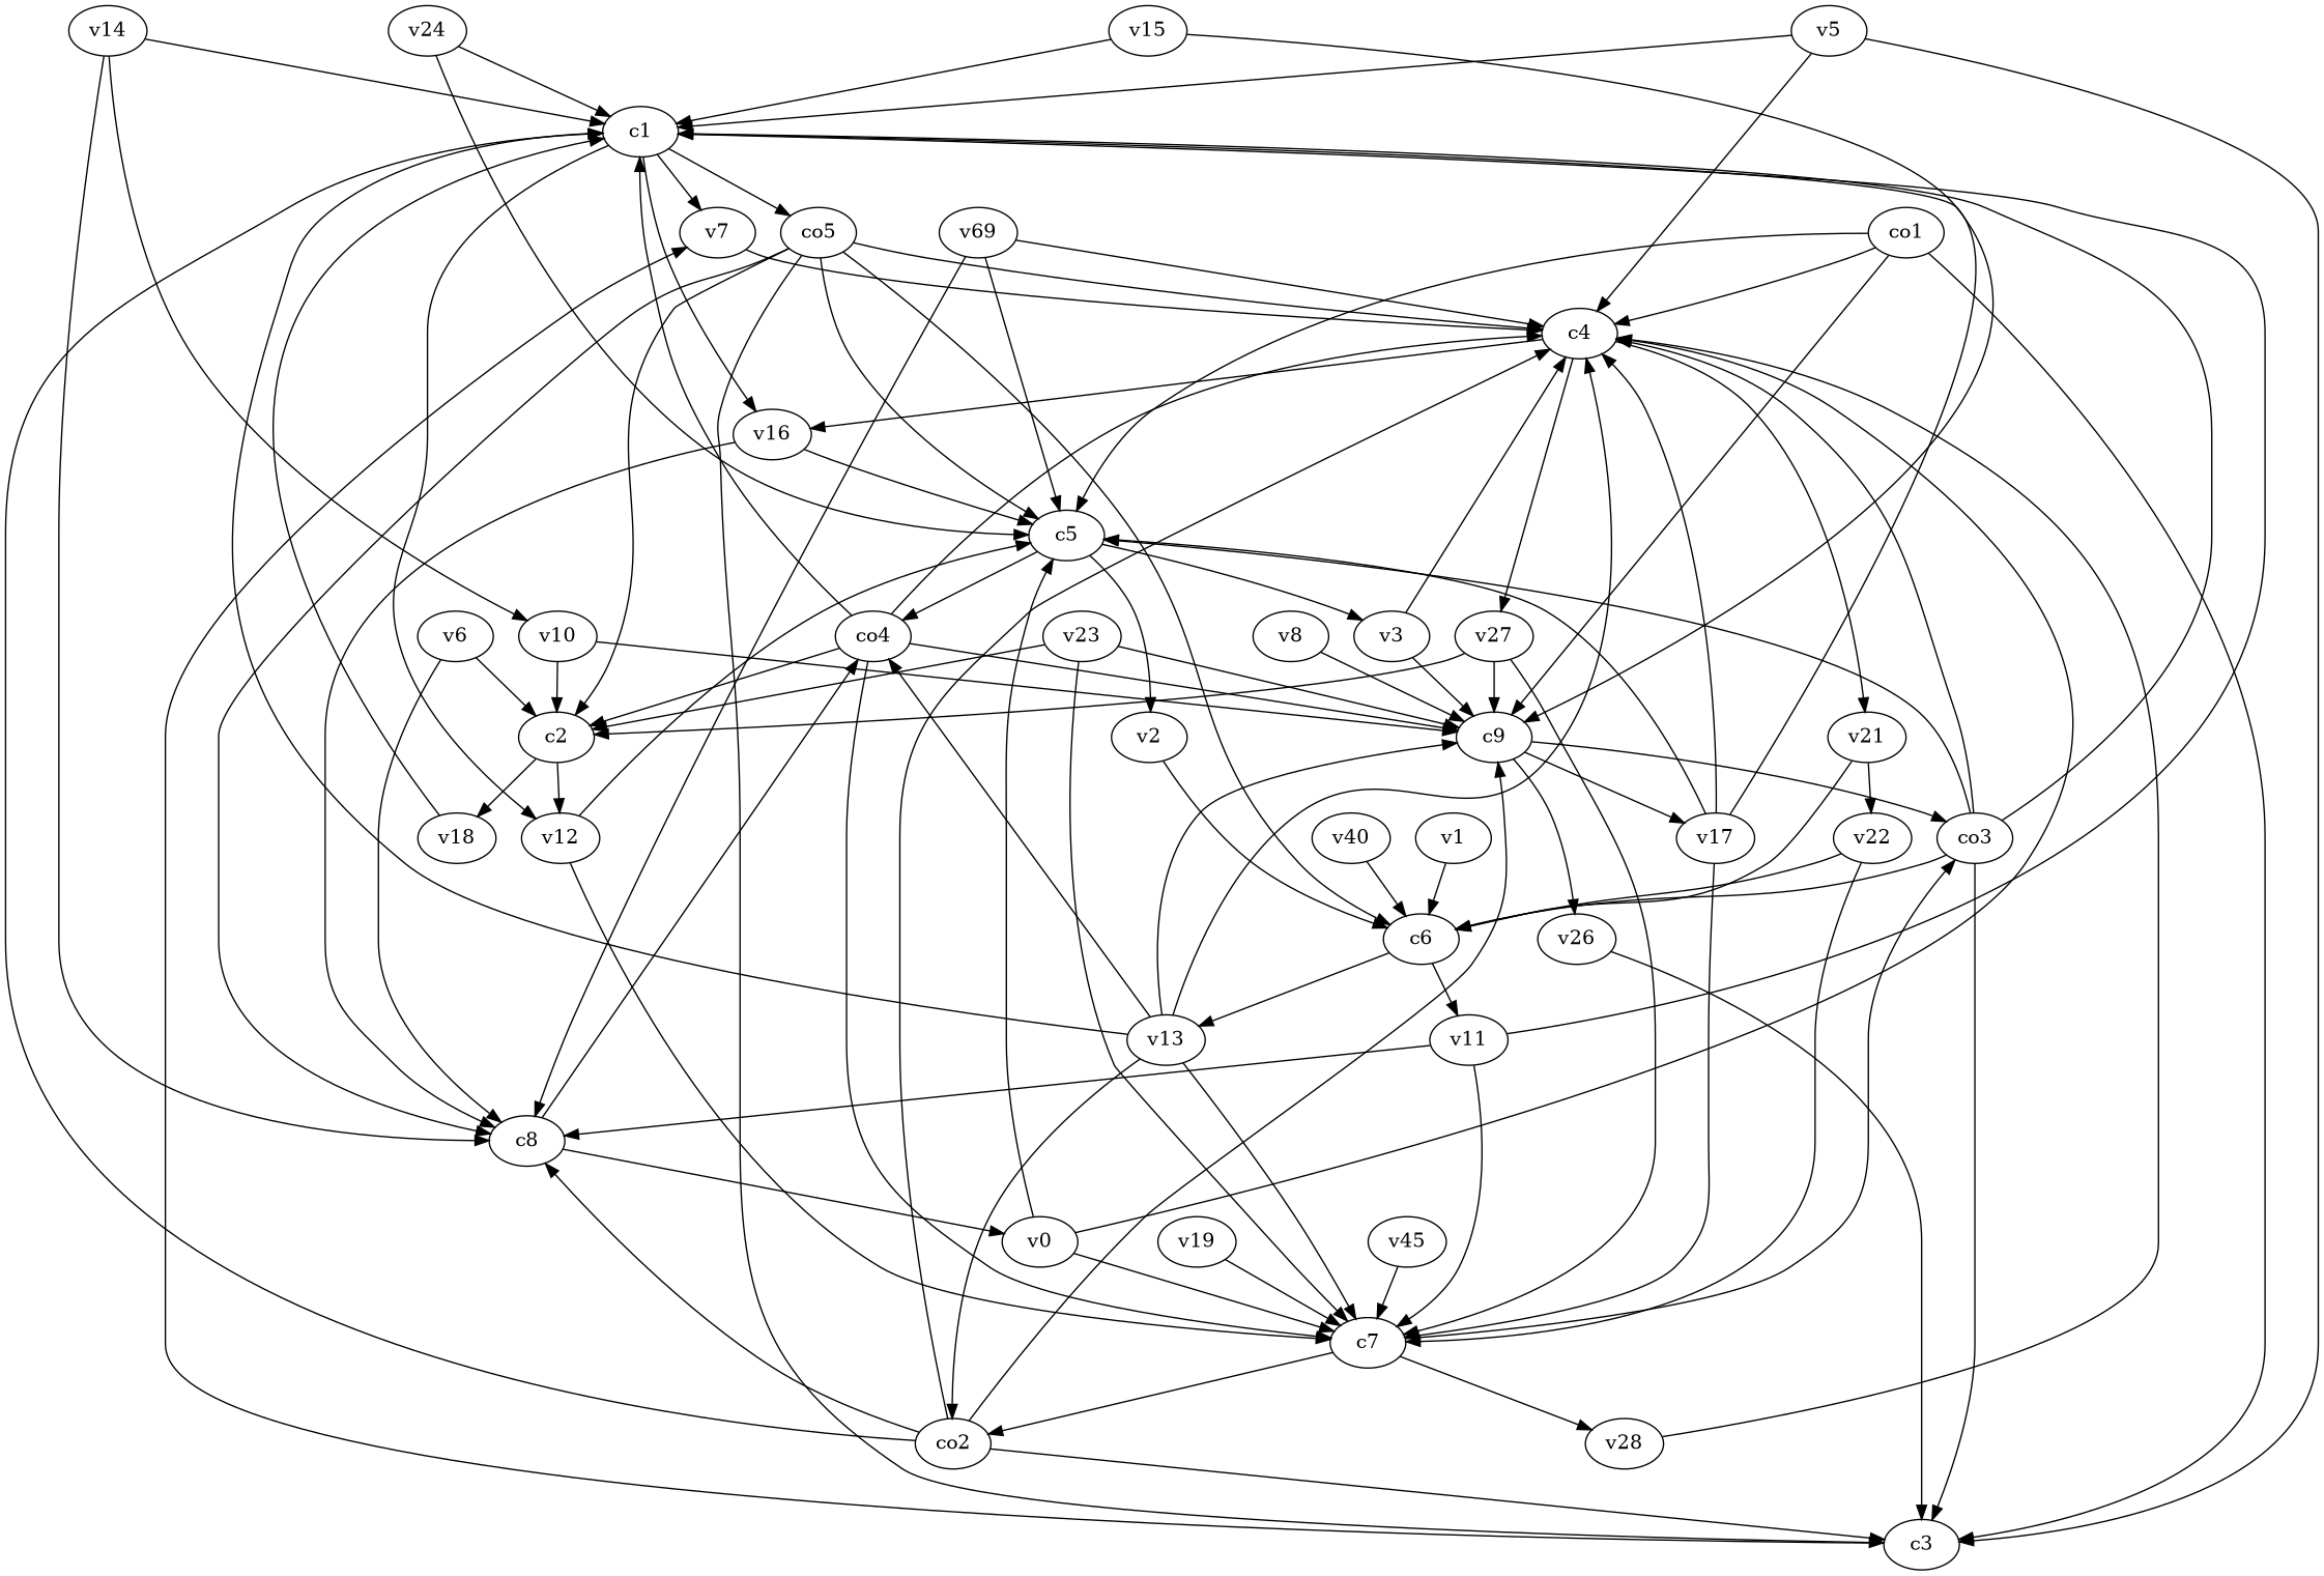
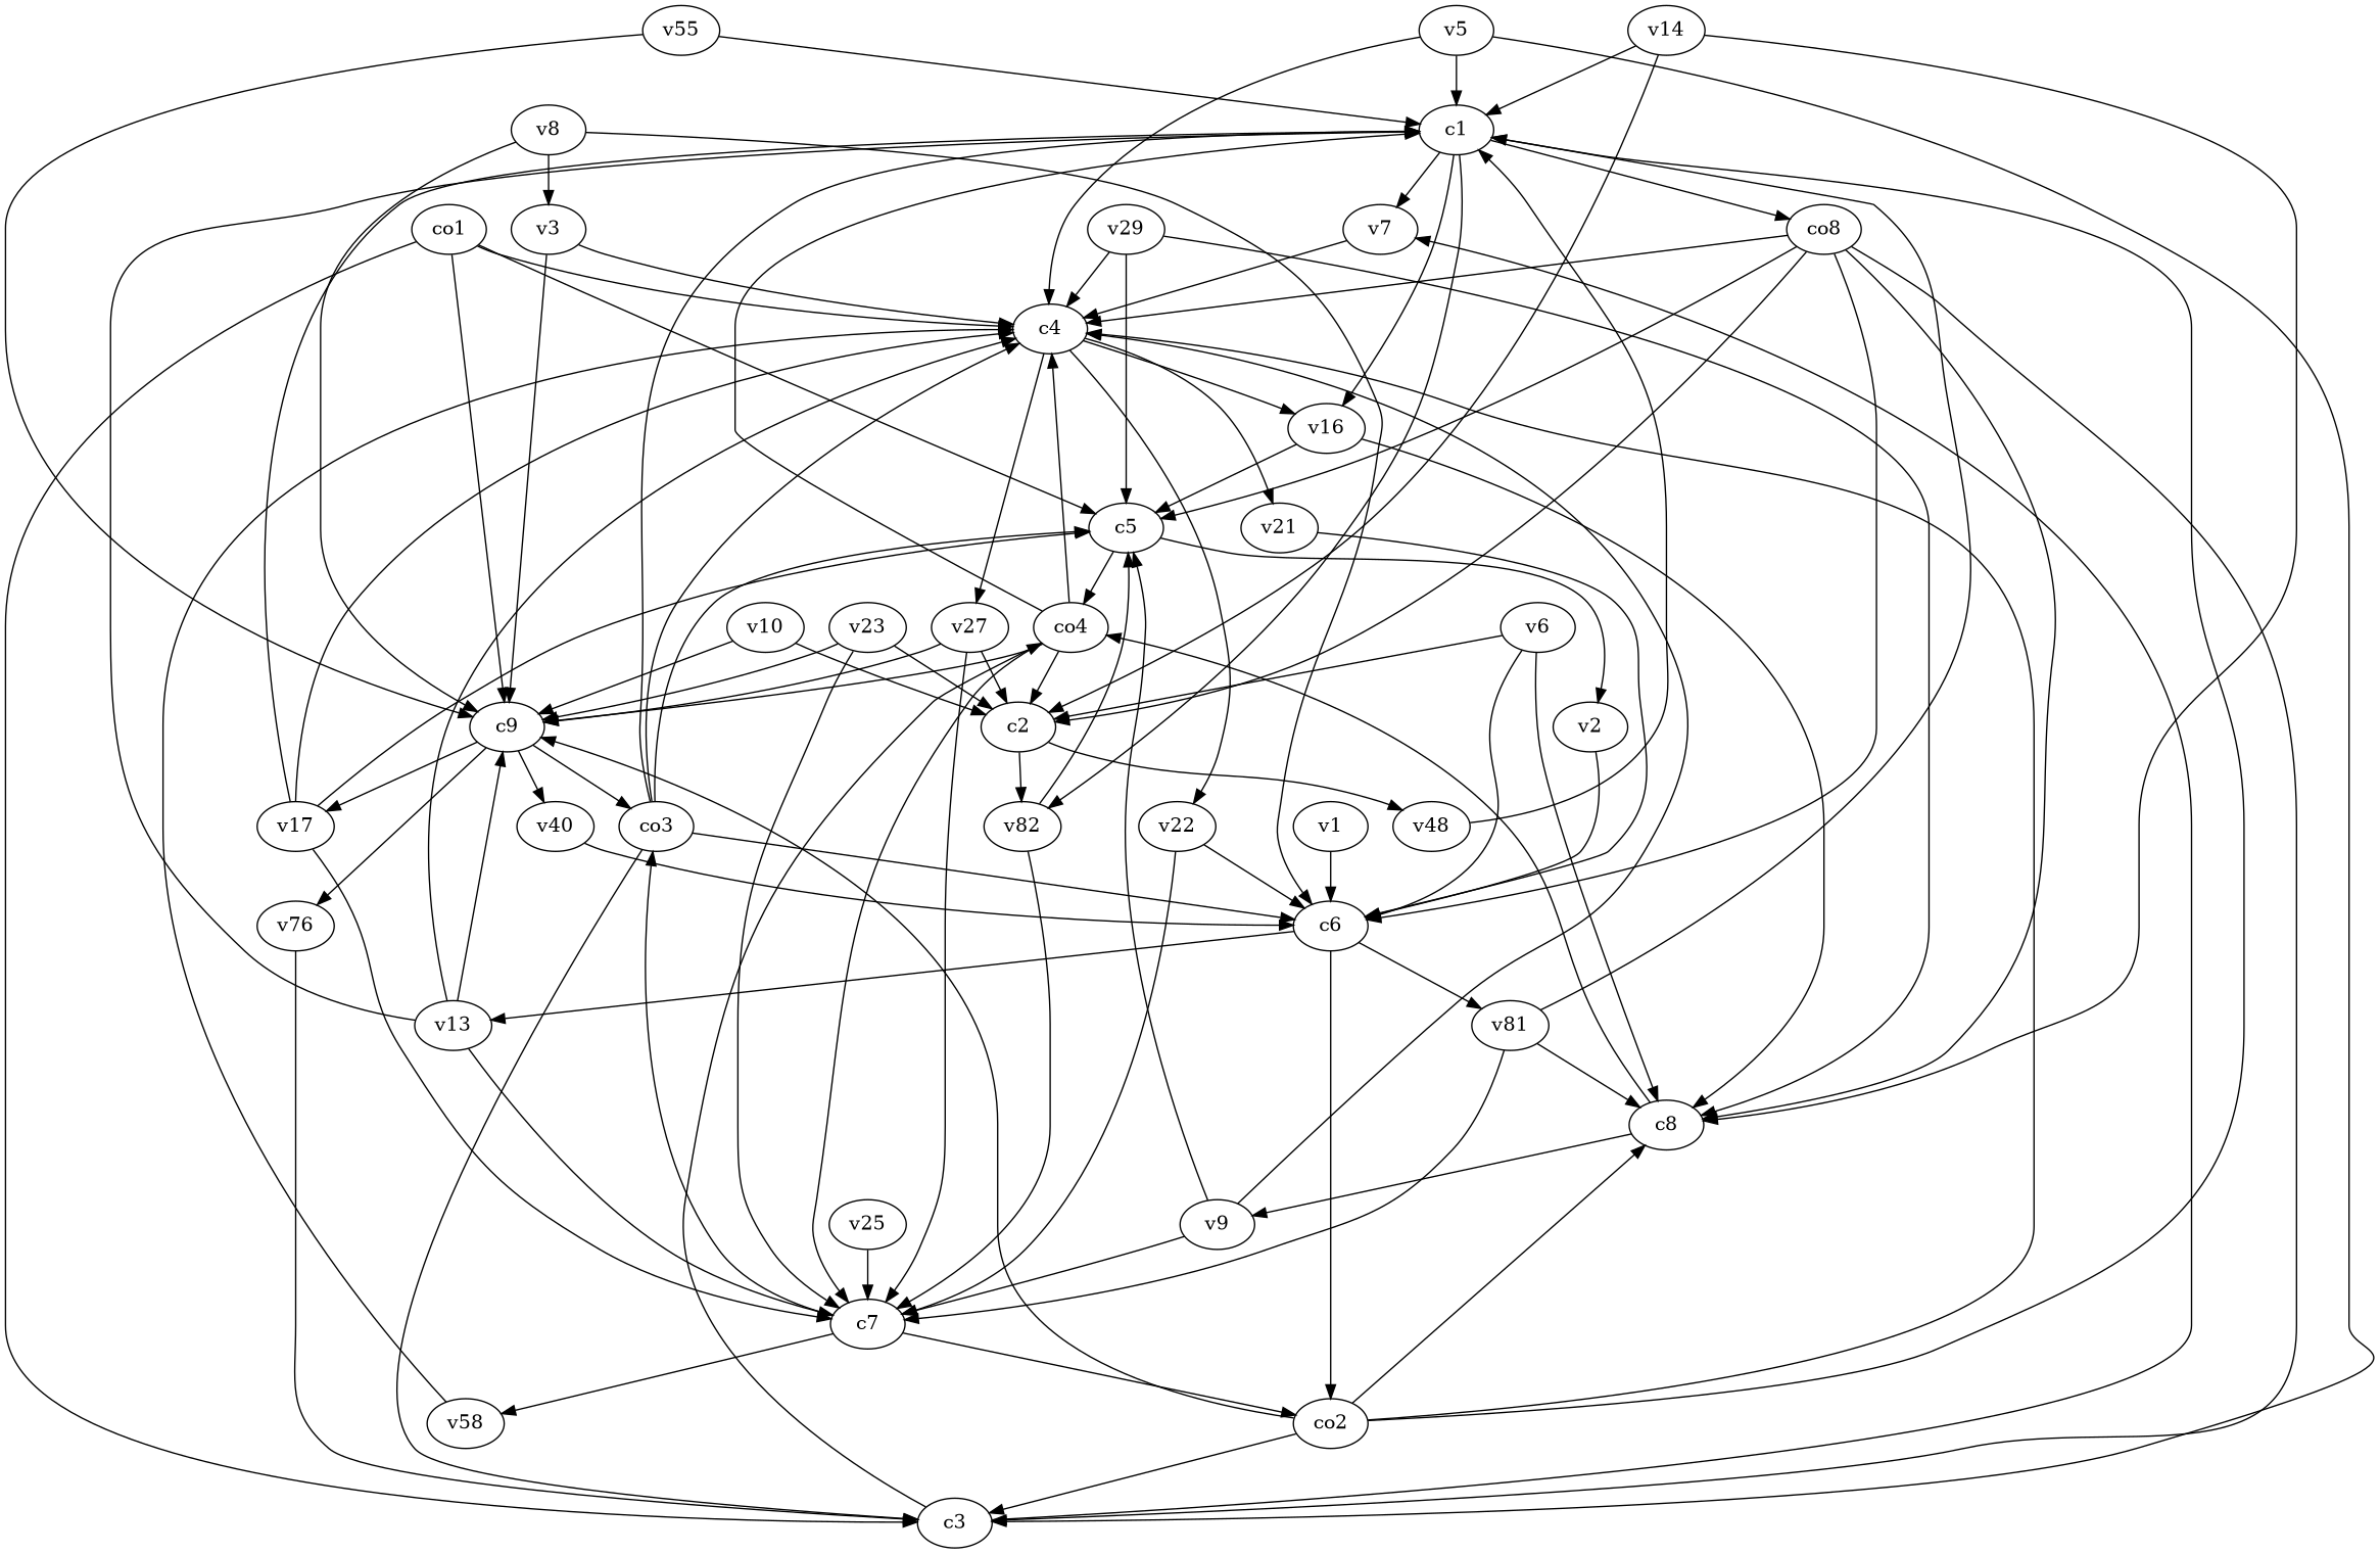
  strict digraph {
    edge [weight=1]
    c1
    v7
-   v12
+   v12 [label=v82]
    v16
-   co5
+   co5 [label=co8]
    c4
    c5
    c7
    c8
    c2
    c3
    c6
-   v18
+   v18 [label=v48]
    co4
    c9
    v21
    v22
    v27
    v2
    v3
    v6
-   v11
+   v11 [label=v81]
    v13
    co2
-   v28
+   v28 [label=v58]
    co3
-   v9 [label=v0]
+   v9
    v17
    n29 [label=v40]
-   v26
+   v26 [label=v76]
    v1
    v5
    v8
    v10
    v14
-   v15
-   v19
+   v15 [label=v55]
    v23
-   v24
-   v25 [label=v45]
-   v29 [label=v69]
+   v25
+   v29
    co1
    c1 -> v7
    c1 -> v12
    c1 -> v16
    c1 -> co5
    v7 -> c4
    v12 -> c5
    v12 -> c7
    v16 -> c5
    v16 -> c8
    co5 -> c4
    co5 -> c5
    co5 -> c8
    co5 -> c2
    co5 -> c3
    co5 -> c6
    c4 -> v16
    c4 -> v21
-   v21 -> v22
+   c4 -> v22
    c4 -> v27
    c5 -> co4
    c5 -> v2
-   c5 -> v3
+   v8 -> v3
    c7 -> co2
    c7 -> v28
    c7 -> co3
    c8 -> co4
    c8 -> v9
    c2 -> v12
    c2 -> v18
    c3 -> v7
-   v13 -> co4
+   c3 -> co4
    c6 -> v11
    c6 -> v13
-   v13 -> co2
+   c6 -> co2
    v18 -> c1
    co4 -> c1
    co4 -> c4
    co4 -> c7
    co4 -> c2
    co4 -> c9
    c9 -> co3
    c9 -> v17
+   c9 -> n29
    c9 -> v26
    v21 -> c6
    v22 -> c7
    v22 -> c6
    v27 -> c7
    v27 -> c2
    v27 -> c9
    v2 -> c6
    v3 -> c4
    v3 -> c9
    v6 -> c8
    v6 -> c2
+   v6 -> c6
    v11 -> c1
    v11 -> c7
    v11 -> c8
    v13 -> c1
    v13 -> c4
    v13 -> c7
    v13 -> c9
    co2 -> c1
    co2 -> c4
    co2 -> c8
    co2 -> c3
    co2 -> c9
    v28 -> c4
    co3 -> c1
    co3 -> c4
    co3 -> c5
    co3 -> c3
    co3 -> c6
    v9 -> c4
    v9 -> c5
    v9 -> c7
    v17 -> c1
    v17 -> c4
    v17 -> c5
    v17 -> c7
    n29 -> c6
    v26 -> c3
    v1 -> c6
    v5 -> c1
    v5 -> c4
    v5 -> c3
+   v8 -> c6
    v8 -> c9
    v10 -> c2
    v10 -> c9
    v14 -> c1
    v14 -> c8
-   v14 -> v10
+   v14 -> c2
    v15 -> c1
    v15 -> c9
-   v19 -> c7
    v23 -> c7
    v23 -> c2
    v23 -> c9
-   v24 -> c1
-   v24 -> c5
    v25 -> c7
    v29 -> c4
    v29 -> c5
    v29 -> c8
    co1 -> c4
    co1 -> c5
    co1 -> c3
    co1 -> c9
  }
